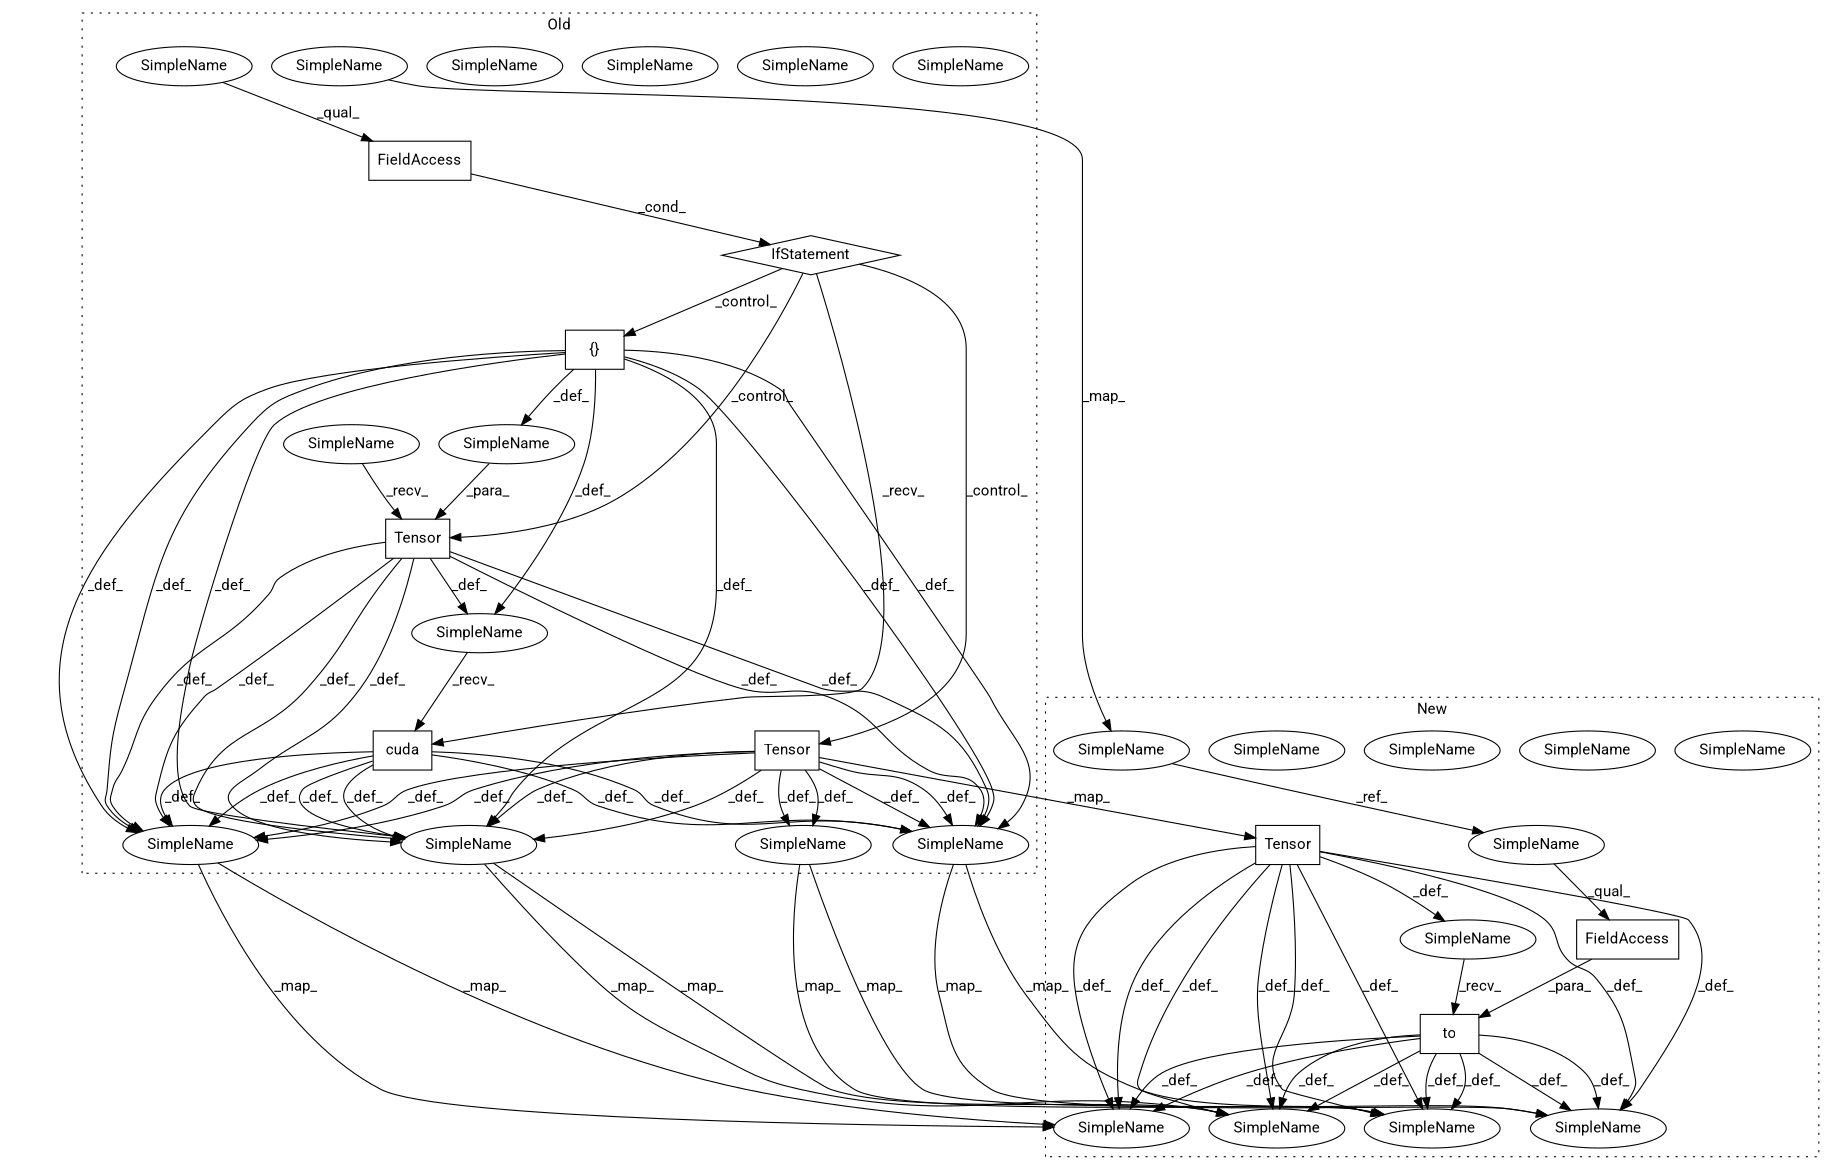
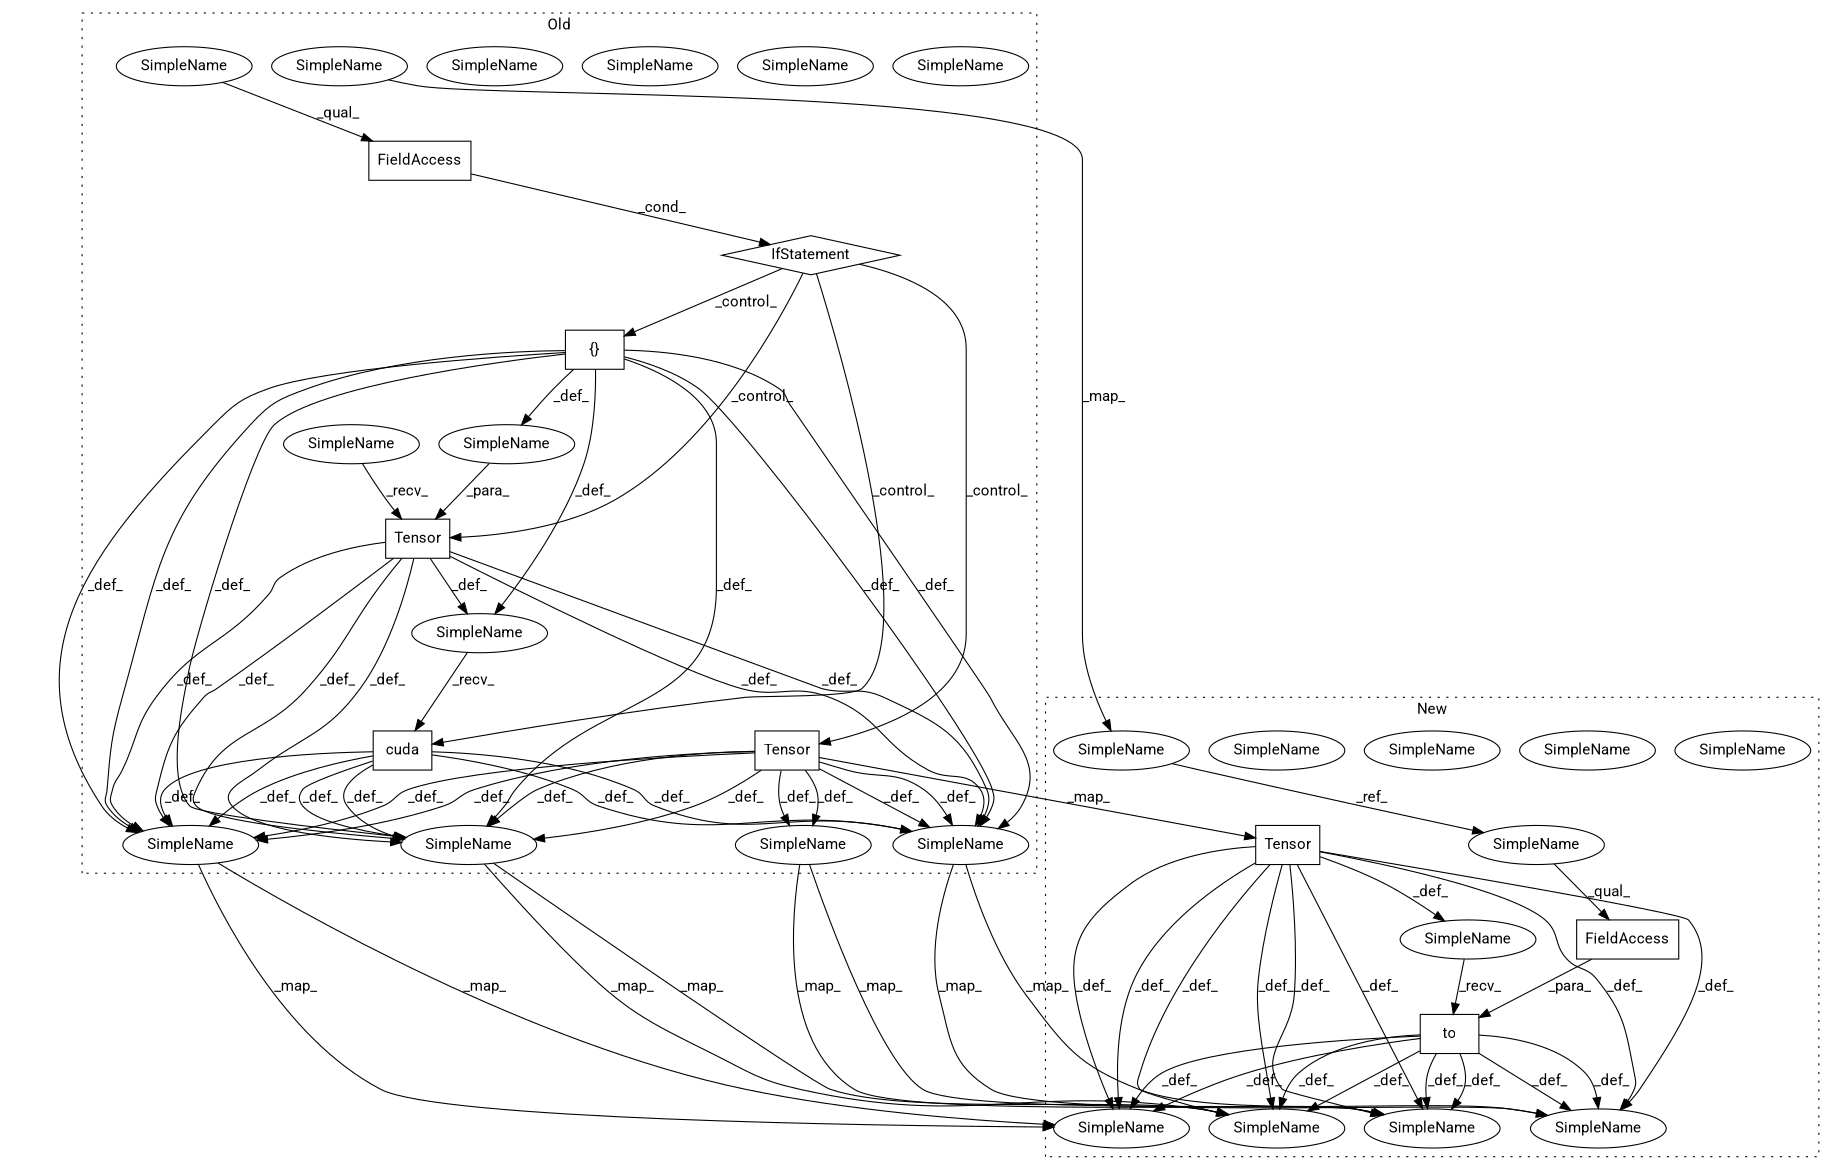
  digraph {
    fontname=Roboto
    node [a=42 fontname=Roboto l=4 shape=ellipse]
    edge [fontname=Roboto]
    n1 [a=32 l="7,1" label=Tensor s="2527,2562" shape=box]
    n2 [a=25 l="4,2" label=IfStatement s="2095,2111" shape=diamond]
    n3 [a=22 l=12 label=FieldAccess s=2099 shape=box]
    n4 [a=32 l=6 label=cuda s=2168 shape=box]
    n5 [a=4 l="1,1" label="{}" s="2163,2165" shape=box]
    n6 [a=32 l="7,1" label=Tensor s="2147,2166" shape=box]
    n7 [label=SimpleName l=""]
    n8 [label=SimpleName l=""]
    n9 [l=5 label=SimpleName s=2575]
    n10 [l=5 label=SimpleName s=2575]
    n11 [l=17 label=SimpleName s=2853]
    n12 [l=17 label=SimpleName s=2853]
    n13 [label=SimpleName s=2516]
    n14 [label=SimpleName s=2516]
    n15 [l=18 label=SimpleName s=2618]
    n16 [l=18 label=SimpleName s=2618]
    n17 [label=SimpleName s=2367]
    n18 [l=5 label=SimpleName s=2141]
    n19 [label=SimpleName s=2099]
    n20 [a=32 l="7,1" label=Tensor s="2297,2332" shape=box]
    n21 [label=SimpleName l=""]
    n22 [a=32 l="3,1" label=to s="2334,2348" shape=box]
    n23 [l=5 label=SimpleName s=2355]
    n24 [l=5 label=SimpleName s=2355]
    n25 [l=17 label=SimpleName s=2608]
    n26 [l=17 label=SimpleName s=2608]
    n27 [label=SimpleName s=2286]
    n28 [label=SimpleName s=2286]
    n29 [l=18 label=SimpleName s=2398]
    n30 [l=18 label=SimpleName s=2398]
    n31 [a=22 l=11 label=FieldAccess s=2337 shape=box]
    n32 [label=SimpleName s=2095]
    n33 [label=SimpleName s=2337]
    subgraph cluster_1 {
      label=Old
      style=dotted
      n1
      n2
      n3
      n4
      n5
      n6
      n7
      n8
      n9
      n10
      n11
      n12
      n13
      n14
      n15
      n16
      n17
      n18
      n19
    }
    subgraph cluster_2 {
      label=New
      style=dotted
      n20
      n21
      n22
      n23
      n24
      n25
      n26
      n27
      n28
      n29
      n30
      n31
      n32
      n33
    }
    n1 -> n10 [label=_def_]
    n1 -> n10 [label=_def_]
    n1 -> n12 [label=_def_]
    n1 -> n12 [label=_def_]
    n1 -> n14 [label=_def_]
    n1 -> n14 [label=_def_]
    n1 -> n16 [label=_def_]
    n1 -> n16 [label=_def_]
    n1 -> n20 [label=_map_]
    n2 -> n1 [label=_control_]
-   n2 -> n4 [label=_recv_]
+   n2 -> n4 [label=_control_]
    n2 -> n5 [label=_control_]
    n2 -> n6 [label=_control_]
    n3 -> n2 [label=_cond_]
    n4 -> n10 [label=_def_]
    n4 -> n10 [label=_def_]
    n4 -> n12 [label=_def_]
    n4 -> n12 [label=_def_]
    n4 -> n16 [label=_def_]
    n4 -> n16 [label=_def_]
    n5 -> n7 [label=_def_]
    n5 -> n8 [label=_def_]
    n5 -> n10 [label=_def_]
    n5 -> n10 [label=_def_]
    n5 -> n12 [label=_def_]
    n5 -> n12 [label=_def_]
    n5 -> n16 [label=_def_]
    n5 -> n16 [label=_def_]
    n6 -> n7 [label=_def_]
    n6 -> n10 [label=_def_]
    n6 -> n10 [label=_def_]
    n6 -> n12 [label=_def_]
    n6 -> n12 [label=_def_]
    n6 -> n16 [label=_def_]
    n6 -> n16 [label=_def_]
    n7 -> n4 [label=_recv_]
    n8 -> n6 [label=_para_]
    n10 -> n24 [label=_map_]
    n10 -> n24 [label=_map_]
    n12 -> n26 [label=_map_]
    n12 -> n26 [label=_map_]
    n14 -> n28 [label=_map_]
    n14 -> n28 [label=_map_]
    n16 -> n30 [label=_map_]
    n16 -> n30 [label=_map_]
    n17 -> n32 [label=_map_]
    n18 -> n6 [label=_recv_]
    n19 -> n3 [label=_qual_]
    n20 -> n21 [label=_def_]
    n20 -> n24 [label=_def_]
    n20 -> n24 [label=_def_]
    n20 -> n26 [label=_def_]
    n20 -> n26 [label=_def_]
    n20 -> n28 [label=_def_]
    n20 -> n28 [label=_def_]
    n20 -> n30 [label=_def_]
    n20 -> n30 [label=_def_]
    n21 -> n22 [label=_recv_]
    n22 -> n24 [label=_def_]
    n22 -> n24 [label=_def_]
    n22 -> n26 [label=_def_]
    n22 -> n26 [label=_def_]
    n22 -> n28 [label=_def_]
    n22 -> n28 [label=_def_]
    n22 -> n30 [label=_def_]
    n22 -> n30 [label=_def_]
    n31 -> n22 [label=_para_]
    n32 -> n33 [label=_ref_]
    n33 -> n31 [label=_qual_]
  }
